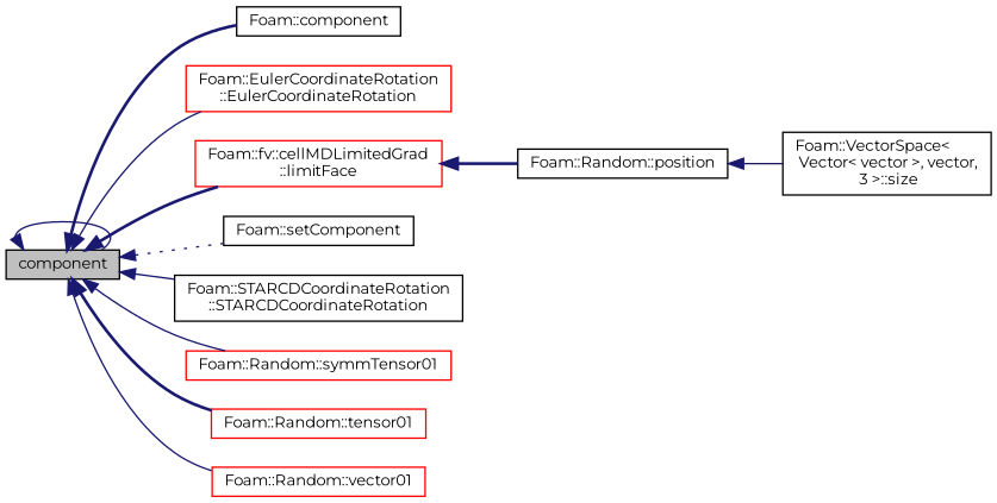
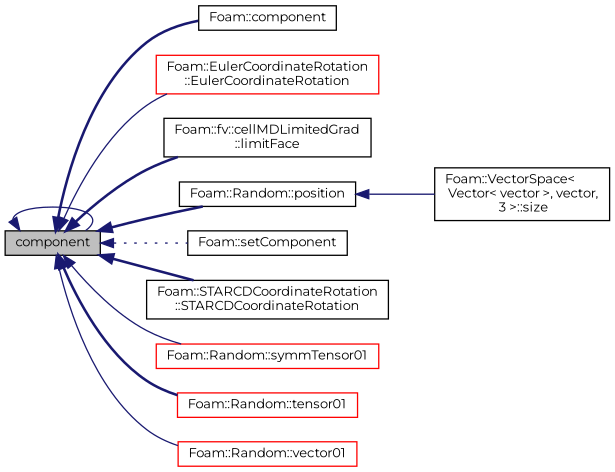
  digraph {
    fontname=Montserrat
    rankdir=LR
    node [color=black fontname=Montserrat fontsize=10 shape=record]
    edge [color=midnightblue dir=back fontname=Montserrat fontsize=10 labelfontname=Helvetica labelfontsize=10 style=solid]
    n1 [fillcolor=grey75 fontcolor=black height=0.2 label=component style=filled width=0.4]
    n2 [height=0.2 label="Foam::component" width=0.4]
    n3 [color=red height=0.2 label="Foam::EulerCoordinateRotation\l::EulerCoordinateRotation" width=0.4]
-   n4 [color=red height=0.2 label="Foam::fv::cellMDLimitedGrad\l::limitFace" width=0.4]
+   n4 [height=0.2 label="Foam::fv::cellMDLimitedGrad\l::limitFace" width=0.4]
    n5 [height=0.2 label="Foam::Random::position" width=0.4]
    n6 [height=0.2 label="Foam::setComponent" width=0.4]
    n7 [height=0.2 label="Foam::STARCDCoordinateRotation\l::STARCDCoordinateRotation" width=0.4]
    n8 [color=red height=0.2 label="Foam::Random::symmTensor01" width=0.4]
    n9 [color=red height=0.2 label="Foam::Random::tensor01" width=0.4]
    n10 [color=red height=0.2 label="Foam::Random::vector01" width=0.4]
    n11 [height=0.2 label="Foam::VectorSpace\<\l Vector\< vector \>, vector,\l 3 \>::size" width=0.4]
    n1 -> n1
    n1 -> n2 [style=bold]
    n1 -> n3
    n1 -> n4 [style=bold]
-   n4 -> n5 [style=bold]
+   n1 -> n5 [style=bold]
    n1 -> n6 [style=dotted]
-   n1 -> n7
+   n1 -> n7 [style=bold]
    n1 -> n8
    n1 -> n9 [style=bold]
    n1 -> n10
    n5 -> n11
  }
